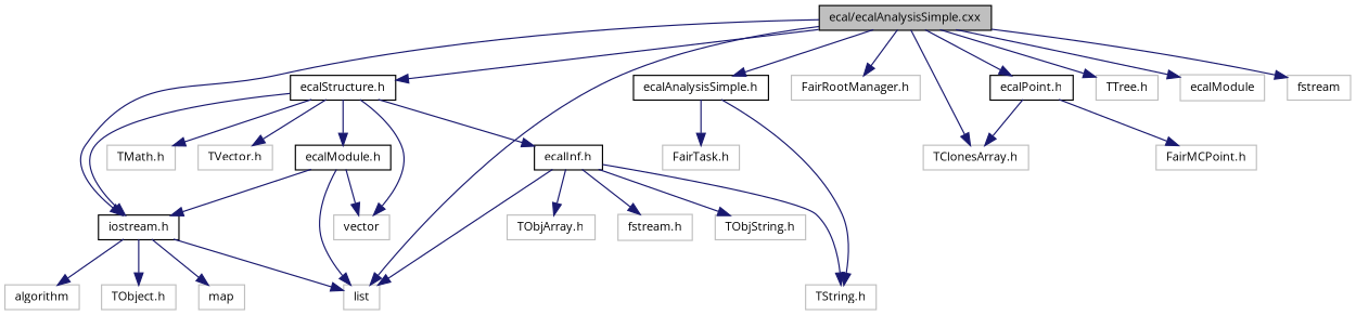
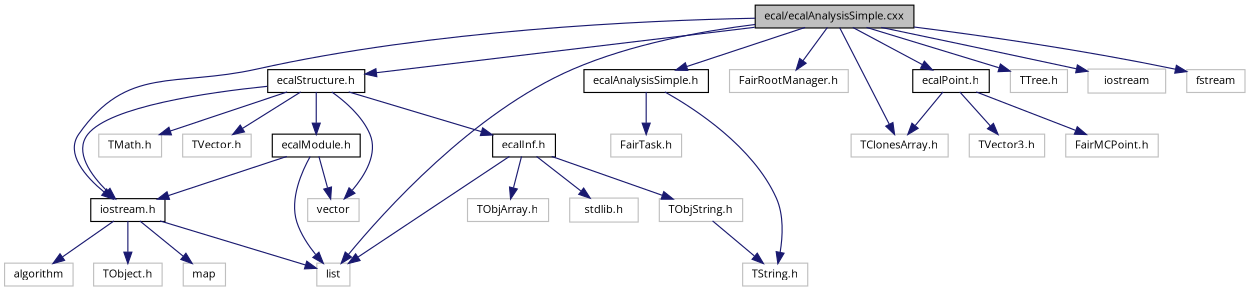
  digraph {
    fontname="Open Sans"
    node [color=grey75 fillcolor=white fontname="Open Sans" fontsize=10 shape=record style=filled]
    edge [color=midnightblue fontname="Open Sans" fontsize=10 labelfontname=Helvetica labelfontsize=10 style=solid]
    n1 [color=black fillcolor=grey75 fontcolor=black height=0.2 label="ecal/ecalAnalysisSimple.cxx" width=0.4]
    n2 [color=black height=0.2 label="ecalAnalysisSimple.h" width=0.4]
    n3 [height=0.2 label=list width=0.4]
    n4 [height=0.2 label="FairRootManager.h" width=0.4]
    n5 [color=black height=0.2 label="ecalStructure.h" width=0.4]
    n6 [color=black height=0.2 label="iostream.h" width=0.4]
    n7 [color=black height=0.2 label="ecalPoint.h" width=0.4]
    n8 [height=0.2 label="TClonesArray.h" width=0.4]
    n9 [height=0.2 label="TTree.h" width=0.4]
-   n10 [height=0.2 label=ecalModule width=0.4]
+   n10 [height=0.2 label=iostream width=0.4]
    n11 [height=0.2 label=fstream width=0.4]
    n12 [height=0.2 label="FairTask.h" width=0.4]
    n13 [height=0.2 label="TString.h" width=0.4]
    n14 [color=black height=0.2 label="ecalInf.h" width=0.4]
    n15 [color=black height=0.2 label="ecalModule.h" width=0.4]
    n16 [height=0.2 label=vector width=0.4]
    n17 [height=0.2 label="TMath.h" width=0.4]
    n18 [height=0.2 label="TVector.h" width=0.4]
    n19 [height=0.2 label="TObject.h" width=0.4]
    n20 [height=0.2 label=map width=0.4]
    n21 [height=0.2 label=algorithm width=0.4]
    n22 [height=0.2 label="FairMCPoint.h" width=0.4]
+   n23 [height=0.2 label="TVector3.h" width=0.4]
    n24 [height=0.2 label="TObjArray.h" width=0.4]
    n25 [height=0.2 label="TObjString.h" width=0.4]
-   n26 [height=0.2 label="fstream.h" width=0.4]
+   n26 [height=0.2 label="stdlib.h" width=0.4]
    n1 -> n2
    n1 -> n3
    n1 -> n4
    n1 -> n5
    n1 -> n6
    n1 -> n7
    n1 -> n8
    n1 -> n9
    n1 -> n10
    n1 -> n11
    n2 -> n12
    n2 -> n13
    n5 -> n6
    n5 -> n14
    n5 -> n15
    n5 -> n16
    n5 -> n17
    n5 -> n18
    n6 -> n3
    n6 -> n19
    n6 -> n20
    n6 -> n21
    n7 -> n8
    n7 -> n22
+   n7 -> n23
    n14 -> n3
-   n14 -> n13
+   n25 -> n13
    n14 -> n24
    n14 -> n25
    n14 -> n26
    n15 -> n3
    n15 -> n6
    n15 -> n16
  }
